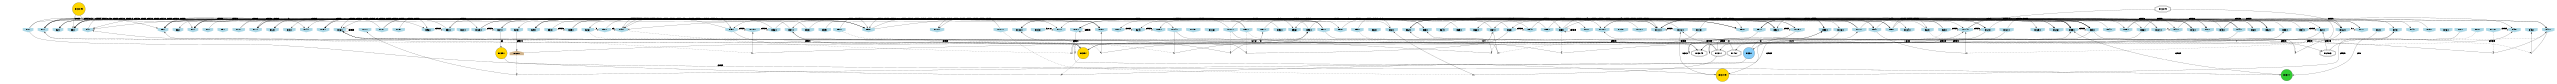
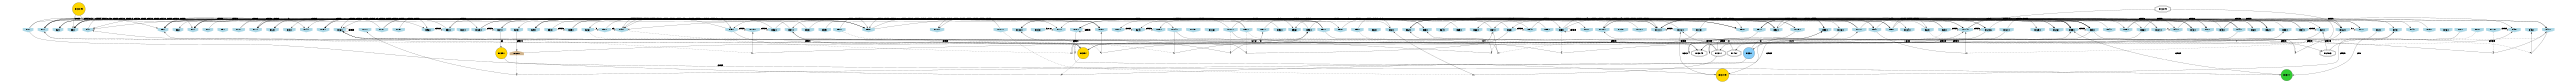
  digraph {
    node [shape=invhouse style=filled color=lightblue]
    rankInputs [shape=circle style=invisible color=""]
    n2 [label="#0:1"]
    n3 [label="#1:1"]
    n4 [label="#2:1"]
    n5 [label="#3:1"]
    n6 [label="#4:1"]
    n7 [label="#5:1"]
    n8 [label="#6:1"]
    n9 [label="#7:1"]
    n10 [label="#8:1"]
    n11 [label="#9:1"]
    n12 [label="#10:1"]
    n13 [label="#11:1"]
    n14 [label="#12:1"]
    n15 [label="#13:1"]
    n16 [label="#14:1"]
    n17 [label="#15:1"]
    n18 [label="#16:1"]
    n19 [label="#17:1"]
    n20 [label="#18:1"]
    n21 [label="#19:1"]
    n22 [label="#20:1"]
    n23 [label="#21:1"]
    n24 [label="#22:1"]
    n25 [label="#23:1"]
    n26 [label="#24:1"]
    n27 [label="#25:1"]
    n28 [label="#26:1"]
    n29 [label="#27:1"]
    n30 [label="#28:1"]
    n31 [label="#29:1"]
    n32 [label="#30:1"]
    n33 [label="#31:1"]
    n34 [label="#32:1"]
    n35 [label="#33:1"]
    n36 [label="#34:1"]
    n37 [label="#35:1"]
    n38 [label="#36:1"]
    n39 [label="#37:1"]
    n40 [label="#38:1"]
    n41 [label="#39:1"]
    n42 [label="#41:1"]
    n43 [label="#42:1"]
    n44 [label="#43:1"]
    n45 [label="#44:1"]
    n46 [label="#45:1"]
    n47 [label="#46:1"]
    n48 [label="#47:1"]
    n49 [label="#48:1"]
    n50 [label="#49:1"]
    n51 [label="#50:1"]
    n52 [label="#51:1"]
    n53 [label="#52:1"]
    n54 [label="#53:1"]
    n55 [label="#54:1"]
    n56 [label="#55:1"]
    n57 [label="#56:1"]
    n58 [label="#57:1"]
    n59 [label="#58:1"]
    n60 [label="#59:1"]
    n61 [label="#60:1"]
    n62 [label="#61:1"]
    n63 [label="#62:1"]
    n64 [label="#63:1"]
    n65 [label="#64:1"]
    n66 [label="#65:1"]
    n67 [label="#66:1"]
    n68 [label="#67:1"]
    n69 [label="#68:1"]
    n70 [label="#69:1"]
    n71 [label="#70:1"]
    n72 [label="#71:1"]
    n73 [label="#72:1"]
    n74 [label="#73:1"]
    n75 [label="#74:1"]
    n76 [label="#75:1"]
    n77 [label="#76:1"]
    n78 [label="#77:1"]
    n79 [label="#78:1"]
    n80 [label="#79:1"]
    n81 [label="#80:1"]
    n82 [label="#81:1"]
    n83 [label="#82:1"]
    n84 [label="#83:1"]
    n85 [label="#84:1"]
    n86 [label="#85:1"]
    n87 [label="#86:1"]
    n88 [label="#87:1"]
    n89 [label="#88:1"]
    n90 [label="#89:1"]
    n91 [label="#90:1"]
    n92 [label="#91:1"]
    n93 [label="#92:1"]
    n94 [label="#93:1"]
    n95 [label="#94:1"]
    n96 [label="#95:1"]
    n97 [label="#96:1"]
    n98 [label="#97:1"]
    n99 [label="#98:1"]
    n100 [label="#99:1"]
    n101 [label="#100:1"]
    n102 [label="#101:1"]
    n103 [label="#102:1"]
    n104 [label="#103:1"]
    n105 [label="#104:1"]
    n106 [label="#105:1"]
    n107 [label="#106:1"]
    n108 [label="#107:1"]
    n109 [label="#108:1"]
    n110 [label="#109:1"]
    n111 [label="#110:1"]
    n112 [label="#111:1"]
    n113 [label="#112:1"]
    n114 [label="#113:1"]
    n115 [label="#114:1"]
    n116 [label="#115:1"]
    n117 [label="#116:1"]
    n118 [label="#117:1"]
    n119 [label="#118:1"]
    n120 [label="#119:1"]
-   n121 [label="#120:1"]
+   n121 [label="#120:6"]
    n122 [label="#121:1"]
    n123 [label="#122:1"]
    n124 [label="#123:1"]
    n125 [label="#124:1"]
    n126 [label="#125:1"]
    n127 [label="#126:1"]
    n128 [label="#127:1"]
    rankOutputs [shape=circle style=invisible color=""]
    n130 [color=tan label="#128:1" shape=house]
    153 [shape=point style="" color=""]
    152 [shape=point style="" color=""]
    n133 [label="#129:69" shape=doubleoctagon style="" color=""]
    148 [shape=point style="" color=""]
    159 [shape=point style="" color=""]
    155 [shape=point style="" color=""]
    158 [shape=point style="" color=""]
    156 [shape=point style="" color=""]
    n139 [fillcolor=gold label="#139:1" shape=circle color=""]
    146 [shape=point style="" color=""]
    147 [shape=point style="" color=""]
    160 [shape=point style="" color=""]
    n143 [fillcolor=gold label="#135:7" shape=circle color=""]
    145 [shape=point style="" color=""]
    144 [shape=point style="" color=""]
    142 [shape=point style="" color=""]
    151 [shape=point style="" color=""]
    150 [shape=point style="" color=""]
    n149 [fillcolor=limegreen label="#137:7" shape=circle color=""]
    n150 [label="#138:49" shape=doubleoctagon style="" color=""]
    154 [shape=point style="" color=""]
    n152 [label="#131:7" shape=doubleoctagon style="" color=""]
    n153 [label="#140:7" shape=doubleoctagon style="" color=""]
    149 [shape=point style="" color=""]
    157 [shape=point style="" color=""]
    n156 [fillcolor=gold label="#134:49" shape=circle color=""]
    n157 [fillcolor=lightskyblue label="#133:1" shape=circle color=""]
    143 [shape=point style="" color=""]
    n159 [fillcolor=gold label="#130:49" shape=circle color=""]
    n160 [label="#132:49" shape=doubleoctagon style="" color=""]
    subgraph sub_1 {
      rank=same
      rankdir=TB
      rankInputs
      n2
      n3
      n4
      n5
      n6
      n7
      n8
      n9
      n10
      n11
      n12
      n13
      n14
      n15
      n16
      n17
      n18
      n19
      n20
      n21
      n22
      n23
      n24
      n25
      n26
      n27
      n28
      n29
      n30
      n31
      n32
      n33
      n34
      n35
      n36
      n37
      n38
      n39
      n40
      n41
      n42
      n43
      n44
      n45
      n46
      n47
      n48
      n49
      n50
      n51
      n52
      n53
      n54
      n55
      n56
      n57
      n58
      n59
      n60
      n61
      n62
      n63
      n64
      n65
      n66
      n67
      n68
      n69
      n70
      n71
      n72
      n73
      n74
      n75
      n76
      n77
      n78
      n79
      n80
      n81
      n82
      n83
      n84
      n85
      n86
      n87
      n88
      n89
      n90
      n91
      n92
      n93
      n94
      n95
      n96
      n97
      n98
      n99
      n100
      n101
      n102
      n103
      n104
      n105
      n106
      n107
      n108
      n109
      n110
      n111
      n112
      n113
      n114
      n115
      n116
      n117
      n118
      n119
      n120
      n121
      n122
      n123
      n124
      n125
      n126
      n127
      n128
    }
    subgraph sub_2 {
      rank=same
      rankdir=TB
      rankOutputs
      n130
    }
    rankInputs -> n2 [style=invis]
    rankInputs -> rankOutputs [color=invis]
    n2 -> n3 [style=invis]
    n2 -> n97 [label=65535]
    n2 -> n123 [label=65535]
    n2 -> 153 [dir=none]
    n3 -> n4 [style=invis]
    n3 -> n16 [label=63]
    n3 -> n43 [label=65535]
    n3 -> n82 [label=65535]
    n3 -> n117 [label=255]
    n3 -> 152 [style=dashed]
    n4 -> n5 [style=invis]
    n4 -> n71 [label=65535]
    n5 -> n6 [style=invis]
    n5 -> n7 [label=65535]
    n5 -> n59 [label=65535]
    n6 -> n7 [style=invis]
    n6 -> n100 [label=65535]
    n7 -> n8 [style=invis]
    n7 -> n9 [label=65535]
    n7 -> n87 [label=511]
    n8 -> n9 [style=invis]
    n9 -> n10 [style=invis]
    n9 -> n80 [label=65535]
    n10 -> n11 [style=invis]
    n10 -> n48 [label=65535]
    n11 -> n12 [style=invis]
    n12 -> n13 [style=invis]
    n12 -> n100 [label=65535]
    n12 -> n127 [label=65535]
    n13 -> n14 [style=invis]
    n13 -> n50 [label=15]
    n13 -> n112 [label=65535]
    n14 -> n15 [style=invis]
    n15 -> n16 [style=invis]
    n16 -> n17 [style=invis]
    n17 -> n18 [style=invis]
    n18 -> n18 [label=65535]
    n18 -> n19 [style=invis]
    n18 -> n133 [label=65535]
    n18 -> 148 [style=dashed]
    n18 -> 159 [style=dashed]
    n19 -> n20 [style=invis]
    n20 -> n17 [label=65535]
    n20 -> n21 [style=invis]
    n20 -> n51 [label=1]
    n20 -> n97 [label=65535]
    n21 -> n22 [style=invis]
    n21 -> n80 [label=65535]
    n22 -> n23 [style=invis]
    n23 -> n24 [style=invis]
    n23 -> 159 [dir=none]
    n24 -> n3 [label=65535]
    n24 -> n25 [style=invis]
    n24 -> 155 [style=dashed]
    n25 -> n26 [style=invis]
    n25 -> n57 [label=65535]
    n25 -> n63 [label=2047]
    n25 -> n115 [label=65535]
    n25 -> 158 [style=dashed]
    n26 -> n27 [style=invis]
    n26 -> n90 [label=65535]
    n27 -> n28 [style=invis]
    n27 -> n84 [label=65535]
    n27 -> n112 [label=65535]
    n28 -> n29 [style=invis]
    n28 -> n98 [label=3]
    n28 -> 156 [style=dashed]
    n29 -> n30 [style=invis]
    n29 -> n72 [label=65535]
    n29 -> n139 [label=63]
    n30 -> n31 [style=invis]
    n30 -> n130 [label=65535]
    n31 -> n32 [style=invis]
    n31 -> n105 [label=65535]
    n32 -> n27 [label=65535]
    n32 -> n33 [style=invis]
    n32 -> n127 [label=65535]
    n33 -> n13 [label=65535]
    n33 -> n34 [style=invis]
    n33 -> n124 [label=65535]
    n34 -> n35 [style=invis]
    n34 -> n50 [label=65535]
    n35 -> n28 [label=65535]
    n35 -> n36 [style=invis]
    n36 -> n23 [label=65535]
    n36 -> n37 [style=invis]
    n36 -> n101 [label=65535]
-   n96 -> n109 [label=65535]
+   n36 -> n109 [label=65535]
    n37 -> n16 [label=65535]
    n37 -> n38 [style=invis]
    n37 -> n79 [label=65535]
    n37 -> n84 [label=65535]
    n38 -> n39 [style=invis]
    n38 -> n49 [label=65535]
    n38 -> n116 [label=65535]
    n39 -> n7 [label=65535]
    n39 -> n40 [style=invis]
    n39 -> 146 [dir=none]
    n40 -> n5 [label=65535]
    n40 -> n41 [style=invis]
    n40 -> n100 [label=65535]
    n41 -> n121 [label=65535]
    n42 -> n43 [style=invis]
    n42 -> n82 [label=65535]
    n43 -> n26 [label=63]
    n43 -> n44 [style=invis]
    n43 -> n68 [label=65535]
    n44 -> n18 [label=65535]
    n44 -> n34 [label=65535]
    n44 -> n45 [style=invis]
    n44 -> n46 [label=65535]
    n45 -> n46 [style=invis]
    n45 -> n49 [label=65535]
    n45 -> n79 [label=31]
    n45 -> n101 [label=65535]
    n45 -> 148 [dir=none]
    n46 -> n47 [style=invis]
    n47 -> n48 [style=invis]
    n48 -> n49 [style=invis]
    n48 -> 155 [dir=none]
    n48 -> 147 [style=dashed]
    n49 -> n50 [style=invis]
    n49 -> 160 [style=dashed]
    n50 -> n31 [label=1]
    n50 -> n51 [style=invis]
    n50 -> n120 [label=65535]
    n50 -> n143 [label=65535]
    n51 -> n52 [style=invis]
    n51 -> n69 [label=65535]
    n52 -> n53 [style=invis]
    n52 -> n54 [label=65535]
    n52 -> n54 [label=65535]
    n52 -> 156 [dir=none]
    n53 -> n33 [label=65535]
    n53 -> n54 [style=invis]
    n53 -> n67 [label=65535]
-   n53 -> n116 [label=65535]
+   n53 -> n115 [label=65535]
    n54 -> n55 [style=invis]
    n55 -> n37 [label=2047]
    n55 -> n56 [style=invis]
    n55 -> 145 [dir=none]
    n56 -> n8 [label=65535]
    n56 -> n18 [label=65535]
    n56 -> n57 [style=invis]
    n56 -> n84 [label=65535]
    n56 -> n121 [label=65535]
    n57 -> n58 [style=invis]
    n58 -> n9 [label=65535]
    n58 -> n15 [label=65535]
    n58 -> n59 [style=invis]
    n58 -> n100 [label=65535]
    n58 -> 144 [dir=none]
    n59 -> n60 [style=invis]
    n59 -> n75 [label=65535]
    n60 -> n61 [style=invis]
    n60 -> n123 [label=65535]
    n60 -> 142 [style=dashed]
    n61 -> n62 [style=invis]
    n62 -> n63 [style=invis]
    n62 -> n90 [label=3]
    n63 -> n64 [style=invis]
    n63 -> n83 [label=65535]
    n63 -> n84 [label=65535]
    n64 -> n65 [style=invis]
    n64 -> n81 [label=65535]
    n65 -> n48 [label=2047]
    n65 -> n66 [style=invis]
    n66 -> n13 [label=65535]
    n66 -> n67 [style=invis]
    n67 -> n68 [style=invis]
    n68 -> n69 [style=invis]
    n68 -> n78 [label=65535]
    n68 -> 147 [dir=none]
    n69 -> n14 [label=65535]
    n69 -> n70 [style=invis]
    n69 -> n95 [label=65535]
    n69 -> 151 [dir=none]
    n70 -> n23 [label=65535]
    n70 -> n37 [label=65535]
    n70 -> n70 [label=65535]
    n70 -> n71 [style=invis]
    n70 -> 150 [style=dashed]
    n71 -> n72 [style=invis]
    n72 -> n52 [label=65535]
    n72 -> n73 [style=invis]
    n73 -> n74 [style=invis]
    n73 -> n149 [label=255]
    n74 -> n75 [style=invis]
    n74 -> n150 [label=7]
    n75 -> n76 [style=invis]
    n76 -> n6 [label=63]
    n76 -> n77 [style=invis]
    n77 -> n78 [style=invis]
    n78 -> n79 [style=invis]
    n79 -> n79 [label=65535]
    n79 -> n80 [style=invis]
    n79 -> 160 [dir=none]
    n80 -> n6 [label=3]
    n80 -> n81 [style=invis]
    n81 -> n26 [label=65535]
    n81 -> n82 [style=invis]
    n82 -> n83 [style=invis]
    n83 -> n7 [label=65535]
    n83 -> n84 [style=invis]
    n84 -> n39 [label=65535]
    n84 -> n85 [style=invis]
    n84 -> n112 [label=65535]
    n84 -> n150 [label=16383]
    n84 -> 154 [dir=none]
    n85 -> n30 [label=65535]
    n85 -> n86 [style=invis]
    n86 -> n87 [style=invis]
    n86 -> n123 [label=65535]
    n86 -> n128 [label=65535]
    n87 -> n42 [label=65535]
    n87 -> n88 [style=invis]
    n87 -> n152 [label=65535]
    n88 -> n89 [style=invis]
    n88 -> n153 [label=65535]
    n89 -> n90 [style=invis]
    n89 -> 145 [style=dashed]
    n90 -> n91 [style=invis]
    n91 -> n4 [label=65535]
    n91 -> n92 [style=invis]
    n91 -> n103 [label=65535]
    n91 -> 151 [style=dashed]
    n91 -> 154 [style=dashed]
    n92 -> n57 [label=16383]
    n92 -> n93 [style=invis]
    n93 -> n17 [label=1]
    n93 -> n94 [style=invis]
    n94 -> n29 [label=65535]
    n94 -> n56 [label=65535]
    n94 -> n95 [style=invis]
    n95 -> n5 [label=65535]
    n95 -> n70 [label=65535]
    n95 -> n96 [style=invis]
    n96 -> n49 [label=65535]
    n96 -> n97 [style=invis]
    n97 -> n33 [label=65535]
    n97 -> n98 [style=invis]
    n98 -> n49 [label=63]
    n98 -> n64 [label=65535]
    n98 -> n99 [style=invis]
    n99 -> n78 [label=65535]
    n99 -> n100 [style=invis]
    n99 -> 149 [style=dashed]
    n100 -> n4 [label=65535]
    n100 -> n34 [label=65535]
    n100 -> n55 [label=511]
    n100 -> n101 [style=invis]
    n101 -> n102 [style=invis]
    n102 -> n9 [label=65535]
    n102 -> n103 [style=invis]
    n102 -> 157 [style=dashed]
    n103 -> n104 [style=invis]
    n104 -> n78 [label=32767]
    n104 -> n105 [style=invis]
    n105 -> n106 [style=invis]
    n105 -> n150 [label=2047]
    n105 -> 149 [dir=none]
    n106 -> n107 [style=invis]
    n107 -> n108 [style=invis]
    n108 -> n53 [label=65535]
    n108 -> n103 [label=65535]
    n108 -> n109 [style=invis]
    n108 -> 158 [dir=none]
    n108 -> 146 [style=dashed]
    n109 -> n110 [style=invis]
    n109 -> n112 [label=65535]
    n110 -> n111 [style=invis]
    n111 -> n31 [label=65535]
    n111 -> n112 [style=invis]
    n112 -> n51 [label=65535]
    n112 -> n113 [style=invis]
    n112 -> n125 [label=65535]
    n113 -> n17 [label=65535]
    n113 -> n112 [label=65535]
    n113 -> n114 [style=invis]
    n114 -> n55 [label=65535]
    n114 -> n115 [style=invis]
    n114 -> n143 [label=65535]
    n115 -> n37 [label=16383]
    n115 -> n74 [label=511]
    n115 -> n116 [style=invis]
    n115 -> n121 [label=65535]
    n116 -> n14 [label=3]
    n116 -> n117 [style=invis]
    n116 -> 152 [dir=none]
    n117 -> n118 [style=invis]
    n117 -> n156 [label=65535]
    n118 -> n9 [label=65535]
    n118 -> n24 [label=65535]
    n118 -> n49 [label=65535]
    n118 -> n53 [label=65535]
    n118 -> n119 [style=invis]
    n119 -> n46 [label=65535]
    n119 -> n120 [style=invis]
    n119 -> 144 [style=dashed]
    n120 -> n38 [label=65535]
    n120 -> n121 [style=invis]
    n121 -> n122 [style=invis]
    n121 -> n126 [label=65535]
    n121 -> 150 [dir=none]
    n122 -> n86 [label=65535]
    n122 -> n123 [style=invis]
    n122 -> n157 [label=1023]
    n123 -> n72 [label=511]
    n123 -> n124 [style=invis]
    n124 -> n29 [label=65535]
    n124 -> n51 [label=255]
    n124 -> n115 [label=1]
    n124 -> n125 [style=invis]
    n125 -> n126 [style=invis]
    n126 -> n127 [style=invis]
    n127 -> n128 [style=invis]
    n128 -> n5 [label=65535]
    n128 -> n42 [label=1]
    rankOutputs -> n130 [style=invis]
    n130 -> n92 [label=31]
    n130 -> 143 [style=dashed]
    153 -> n115
    152 -> n156
    n133 -> n23 [label=65535]
    n133 -> n46 [label=65535]
    148 -> n120
    159 -> n80
    155 -> n47
    158 -> n63
    156 -> n37
    n139 -> n149 [label=65535]
    146 -> n68
    147 -> n6
    160 -> n94
    n143 -> n35 [label=65535]
    n143 -> n39 [label=65535]
    n143 -> n103 [label=65535]
    n143 -> 153 [style=dashed]
    145 -> n115
    144 -> n48
    142 -> n54
    151 -> n3
    150 -> n18
    n149 -> n37 [label=65535]
    n150 -> n7 [label=32767]
    154 -> n123
    n152 -> n64 [label=65535]
    n152 -> n113 [label=65535]
    n152 -> n118 [label=65535]
    n152 -> 157 [dir=none]
    n153 -> n109 [label=31]
    149 -> n94
    157 -> n62
    n156 -> n74 [label=65535]
    n156 -> n113 [label=16383]
    n157 -> n54 [label=31]
    n157 -> 143 [dir=none]
    143 -> n19
    n159 -> n5 [label=65535]
    n159 -> n62 [label=65535]
    n160 -> n109 [label=65535]
    n160 -> 142 [dir=none]
  }
